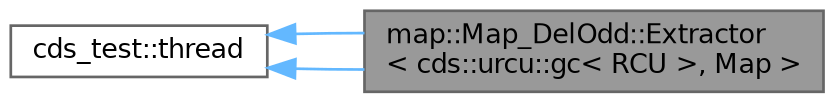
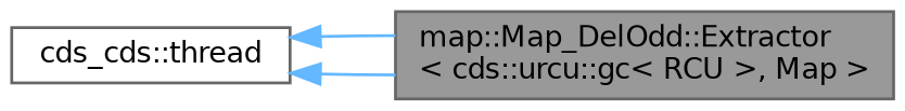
  digraph {
    rankdir=LR
    node [color=gray40 fontname=Helvetica fontsize=10 shape=box style=filled]
    edge [color=steelblue1 dir=back fontname=Helvetica fontsize=10 labelfontname=Helvetica labelfontsize=10 style=solid]
    n1 [fillcolor=grey60 fontcolor=black height=0.2 label="map::Map_DelOdd::Extractor\l\< cds::urcu::gc\< RCU \>, Map \>" width=0.4]
-   n2 [fillcolor=white height=0.2 label="cds_test::thread" width=0.4]
+   n2 [fillcolor=white height=0.2 label="cds_cds::thread" width=0.4]
    n2 -> n1
    n2 -> n1
  }
